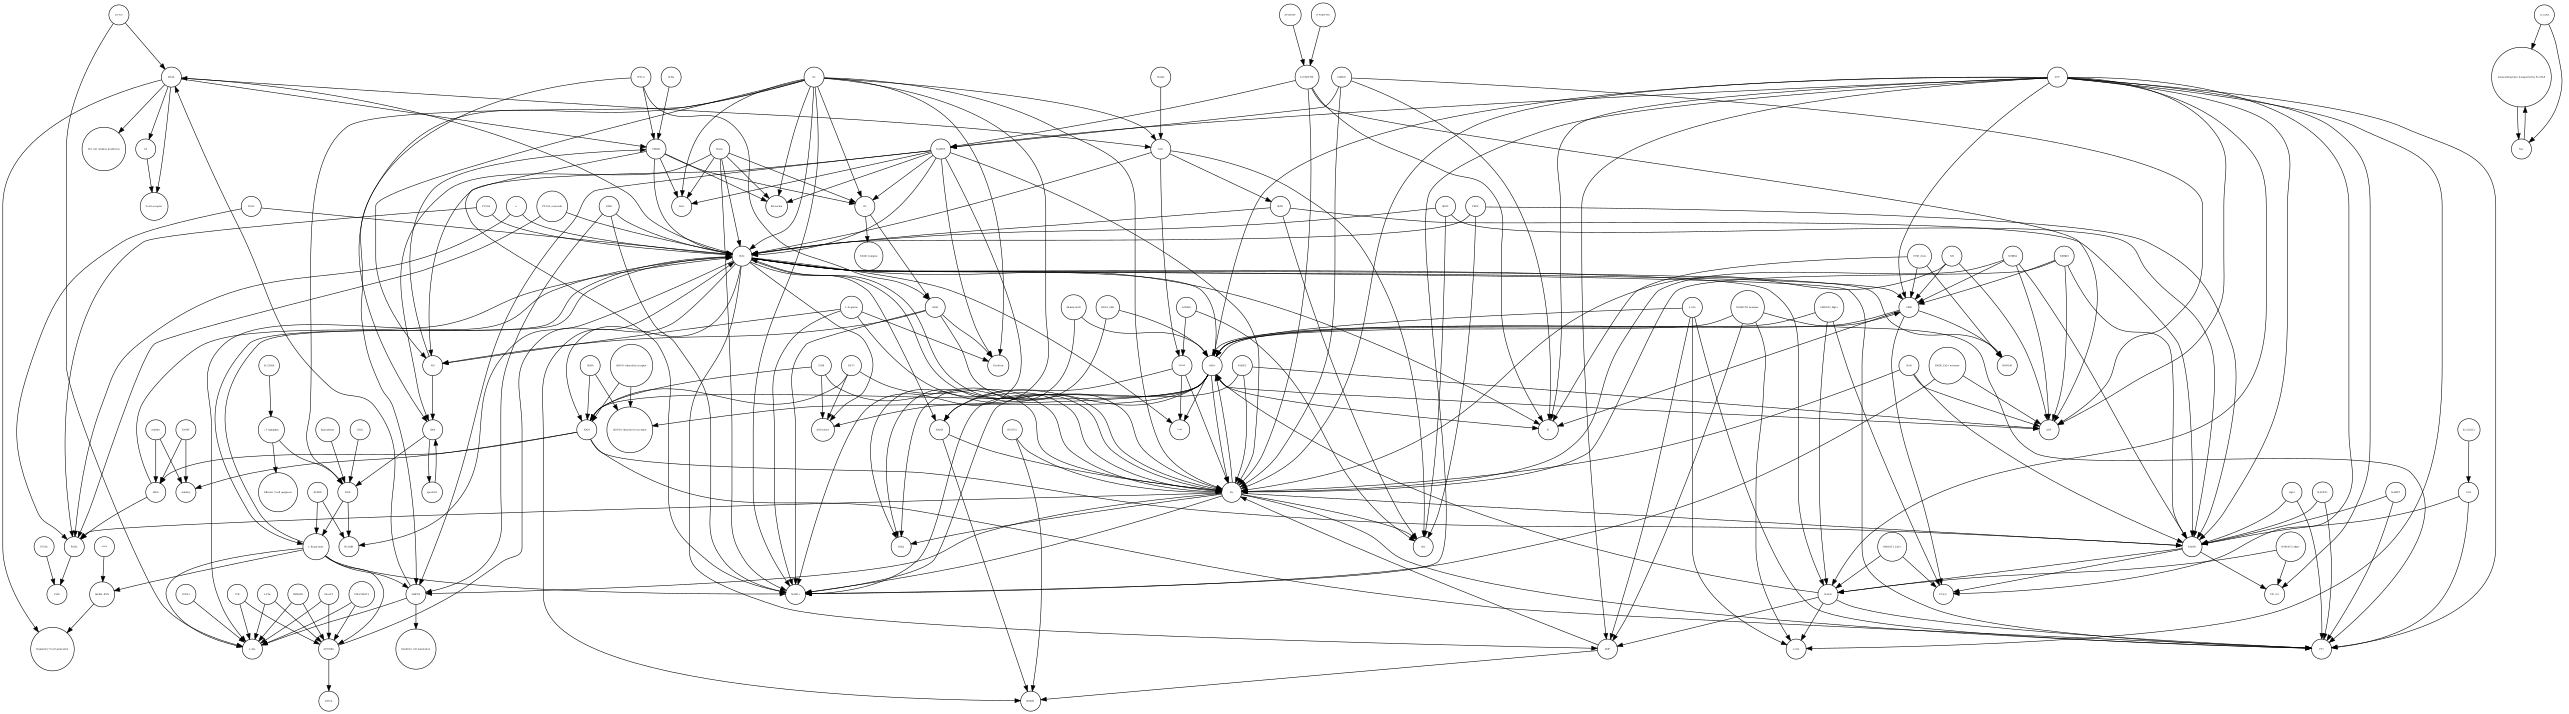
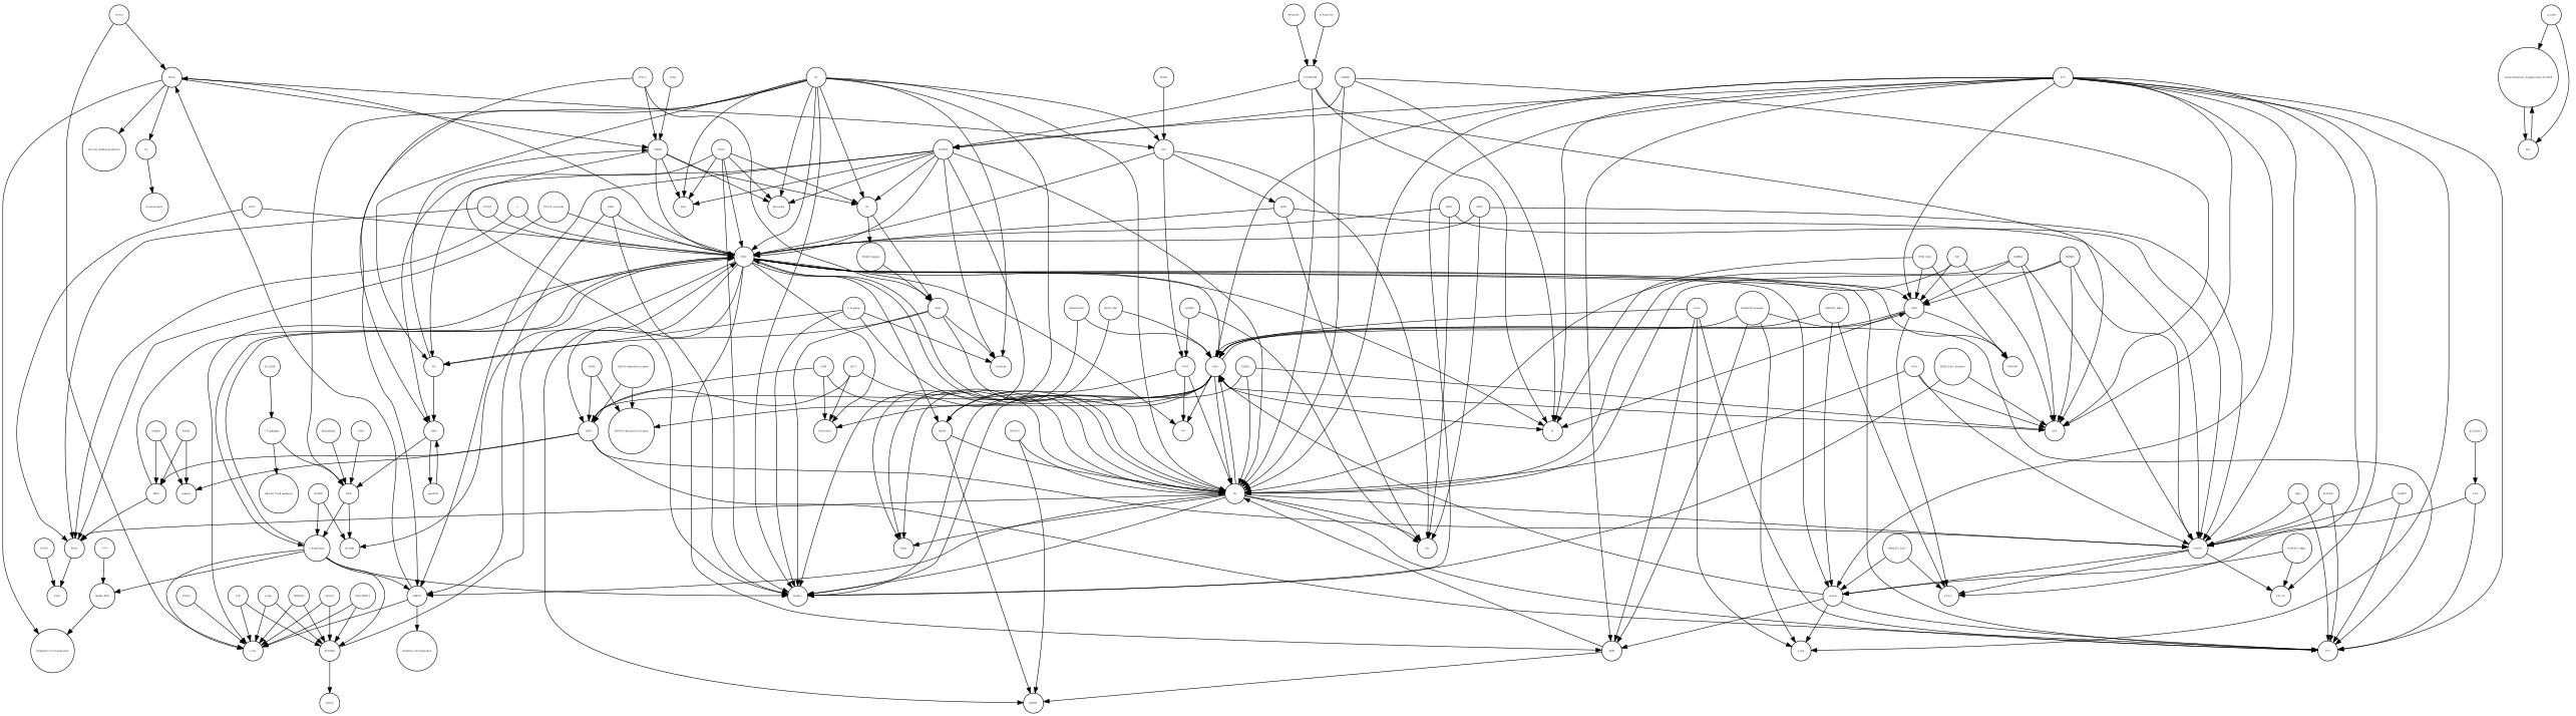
  strict digraph {
    node [bipartite=0 cls="simple chemical" fontsize=4 shape=circle]
    edge [interaction_type=production]
    n1 [annotation="urn_miriam_obo.chebi_CHEBI%3A15793" label="3HAA"]
    n2 [annotation="urn_miriam_obo.go_GO%3A0045066" cls=phenotype label="Regulatory T-cell generation"]
    n3 [annotation="urn_miriam_obo.go_GO%3A0035744" cls=phenotype label="Th1 cell cytokine production"]
    n4 [annotation="urn_miriam_obo.go_GO%3A0070231" cls=phenotype label="T-cell acceptor"]
    n5 [label=CA]
    n6 [cls=macromolecule label=HMOX1]
    n7 [annotation="urn_miriam_obo.chebi_CHEBI%3A29044" label=ACS]
    n8 [annotation="urn_miriam_obo.chebi_CHEBI%3A15377" label=H2O]
    n9 [annotation="urn_miriam_obo.chebi_CHEBI%3A18009" label="NADP+"]
    n10 [annotation="urn_miriam_obo.chebi_CHEBI%3A29033" label="Fe2+"]
    n11 [annotation="urn_miriam_obo.chebi_CHEBI%3A17245" label=CO]
    n12 [annotation="urn_miriam_obo.chebi_CHEBI%3A17033" label=Biliverdin]
    n13 [annotation="urn_miriam_obo.chebi_CHEBI%3A16526" label=CO2]
    n14 [annotation="urn_miriam_obo.chebi_CHEBI%3A15745" label="2AMA"]
    n15 [annotation="urn_miriam_obo.chebi_CHEBI%3A16675" label=QUIN]
    n16 [cls=complex label="AHR/L-KYN"]
    n17 [annotation="urn_miriam_obo.chebi_CHEBI%3A57912" label="L-Tryptophan"]
    n18 [annotation="urn_miriam_obo.go_GO%3A1902483" cls=phenotype label="Effector T-cell apoptosis"]
    n19 [annotation="urn_miriam_obo.chebi_CHEBI%3A18377" label=NFK]
    n20 [annotation="urn_miriam_obo.chebi_CHEBI%3A30751" label=HCOOH]
    n21 [annotation="urn_miriam_obo.chebi_CHEBI%3A16946" label="L-Kynurenine"]
    n22 [annotation="urn_miriam_obo.chebi_CHEBI%3A17380" label="3HKYN"]
    n23 [annotation="urn_miriam_obo.go_GO%3A0097029" cls=phenotype label="Dendritic cell maturation"]
    n24 [annotation="urn_miriam_obo.chebi_CHEBI%3A57972" label="L-Ala"]
    n25 [annotation="urn_miriam_uniprot_P21589|urn_miriam_obo.chebi_CHEBI%3A29105" cls="complex multimer" label="NT5E_Zn2+"]
    n26 [annotation="urn_miriam_obo.chebi_CHEBI%3A18367" label=Pi]
    n27 [annotation="urn_miriam_obo.chebi_CHEBI%3A14649" label=NMN]
    n28 [annotation="urn_miriam_obo.chebi_CHEBI%3A15927" label=NRNAM]
    n29 [annotation="urn_miriam_obo.chebi_CHEBI%3A57540" label="NAD+"]
    n30 [annotation="urn_miriam_obo.chebi_CHEBI%3A33019" label="PPi(3-)"]
    n31 [annotation="urn_miriam_obo.chebi_CHEBI%3A10545" label="e-"]
    n32 [annotation="urn_miriam_obo.chebi_CHEBI%3A15554" label=PGH2]
    n33 [annotation="urn_miriam_obo.chebi_CHEBI%3A16886" label="2AM"]
    n34 [annotation="urn_miriam_obo.chebi_CHEBI%3A15378" label="H+"]
    n35 [annotation="urn_miriam_obo.chebi_CHEBI%3A57967" label="ADP-ribose"]
    n36 [annotation="urn_miriam_obo.chebi_CHEBI%3A17154" label=NAM]
    n37 [annotation="urn_miriam_obo.chebi_CHEBI%3A57945" label=NADH]
    n38 [annotation="urn_miriam_obo.chebi_CHEBI%3A29888" label=PPi]
    n39 [annotation="urn_miriam_obo.chebi_CHEBI%3A16027" label=AMP]
    n40 [annotation="urn_miriam_obo.chebi_CHEBI%3A18304" label=NAAD]
    n41 [annotation="urn_miriam_obo.chebi_CHEBI%3A74452" label=NMNH]
    n42 [annotation="urn_miriam_obo.chebi_CHEBI%3A15552" label=PGI2]
    n43 [annotation=urn_miriam_uniprot_P35228 cls=macromolecule label=iNOS]
    n44 [annotation="urn_miriam_obo.chebi_CHEBI%3A16480" label=NO]
    n45 [annotation="urn_miriam_obo.chebi_CHEBI%3A16349" label=Citrulline]
    n46 [annotation="urn_miriam_obo.chebi_CHEBI%3A15763" label=NAMN]
    n47 [annotation="urn_miriam_obo.chebi_CHEBI%3A16240" label=H2O2]
    n48 [annotation=urn_miriam_uniprot_P14902 cls=complex label=IDO1]
    n49 [annotation="urn_miriam_obo.chebi_CHEBI%3A64084" label="S-NADPHX"]
    n50 [annotation="urn_miriam_obo.chebi_CHEBI%3A456216" label=ADP]
    n51 [annotation="urn_miriam_obo.chebi_CHEBI%3A16474" label=NADPH]
    n52 [annotation="urn_miriam_obo.chebi_CHEBI%3A27647" label=PGG2]
    n53 [annotation="urn_miriam_obo.chebi_CHEBI%3A58527" label=NAR]
    n54 [annotation="urn_miriam_obo.chebi_CHEBI%3A33019" label="PPi (3-)"]
    n55 [annotation=urn_miriam_uniprot_Q6YBV0 cls=macromolecule label=SLC36A4]
    n56 [annotation="urn_miriam_obo.chebi_CHEBI%3A15361" label=PYR]
    n57 [annotation="urn_miriam_obo.chebi_CHEBI%3A17442" label="AP-DOBu"]
    n58 [annotation="urn_miriam_obo.chebi_CHEBI%3A18344" label=KYNA]
    n59 [annotation="urn_miriam_uniprot_P35354|urn_miriam_obo.chebi_CHEBI%3A41423" cls=complex label=PTCS2_celecoxib]
    n60 [annotation="urn_miriam_obo.chebi_CHEBI%3A133203" label="(ADP-D-ribosyl)(n+1)-acceptor"]
    n61 [annotation="urn_miriam_obo.chebi_CHEBI%3A16797" label=MNA]
    n62 [annotation="urn_miriam_obo.chebi_CHEBI%3A16680" label=AdoHcy]
    n63 [annotation="urn_miriam_obo.chebi_CHEBI%3A16467" label="L-Arginine"]
    n64 [label="monocarboxylates transported by SLC5A8"]
    n65 [annotation="urn_miriam_obo.chebi_CHEBI%3A29101" label="Na+"]
    n66 [annotation="urn_miriam_obo.chebi_CHEBI%3A43580" cls=macromolecule label=I3PROPA]
    n67 [annotation="urn_miriam_obo.chebi_CHEBI%3A55528" cls=macromolecule label=I3LACT]
    n68 [annotation=urn_miriam_uniprot_Q8IW45 cls=macromolecule label=CARKD]
    n69 [annotation=urn_miriam_uniprot_Q6IA69 cls="macromolecule multimer" label="NADSYN1 hexamer"]
    n70 [annotation="urn_miriam_obo.chebi_CHEBI%3A29985" label="L-Glu"]
    n71 [annotation=urn_miriam_uniprot_Q15274 cls=macromolecule label=QPRT]
    n72 [annotation="urn_miriam_obo.chebi_CHEBI%3A18420" label="Mg2+"]
    n73 [annotation="urn_miriam_obo.chebi_CHEBI%3A90171|urn_miriam_obo.chebi_CHEBI%3A90174" label="dh-beta-NAD"]
    n74 [annotation="urn_miriam_uniprot_P19838|urn_miriam_uniprot_Q04206|urn_miriam_uniprot_Q00653" cls=complex label="Nf-KB Complex"]
    n75 [annotation=urn_miriam_uniprot_Q9Y226 cls=macromolecule label=SLC22A13]
    n76 [annotation="urn_miriam_obo.chebi_CHEBI%3A32544" label=NCA]
    n77 [annotation="urn_miriam_obo.chebi_CHEBI%3A58095" label="L-Phe"]
    n78 [annotation=urn_miriam_uniprot_Q8N695 cls=macromolecule label=SLC5A8]
    n79 [annotation=urn_miriam_uniprot_P28907 cls=macromolecule label=CD38]
    n80 [annotation="urn_miriam_obo.chebi_CHEBI%3A30413" label=Heme]
    n81 [annotation=urn_miriam_uniprot_P14902 cls=macromolecule label="apo-IDO1"]
    n82 [annotation=urn_miriam_uniprot_Q16719 cls="macromolecule multimer" label=KYNU]
    n83 [annotation=urn_miriam_uniprot_Q9BQG2 cls=macromolecule label=NUDT12]
    n84 [annotation="urn_miriam_obo.chebi_CHEBI%3A133202" label="(ADP-D-ribosyl)(n)-acceptor"]
    n85 [annotation=urn_miriam_uniprot_Q14609 cls=macromolecule label="IFN-G"]
    n86 [annotation="urn_miriam_obo.chebi_CHEBI%3A15414" label=AdoMet]
    n87 [annotation=urn_miriam_uniprot_Q9NPI5 cls=macromolecule label=NMRK2]
    n88 [annotation="urn_miriam_obo.chebi_CHEBI%3A58359" label="L-Gln"]
    n89 [annotation=urn_miriam_uniprot_O15229 cls=macromolecule label=KMO]
    n90 [annotation=urn_miriam_uniprot_Q16647 cls=macromolecule label=PTGIS]
    n91 [annotation="urn_miriam_obo.chebi_CHEBI%3A15379" label=O2]
    n92 [annotation="urn_miriam_obo.chebi_CHEBI%3A64085" label="R-NADPHX"]
    n93 [annotation="urn_miriam_obo.chebi_CHEBI%3A17111" label=PRPP]
    n94 [annotation=urn_miriam_uniprot_P40261 cls=macromolecule label=NNMT]
    n95 [annotation=urn_miriam_uniprot_O95544 cls="macromolecule multimer" label=APOA1BP]
    n96 [annotation=urn_miriam_uniprot_P35354 cls="macromolecule multimer" label=PTGS2]
    n97 [annotation=urn_miriam_uniprot_Q6XQN6 cls="macromolecule multimer" label=NAPRT1]
    n98 [annotation=urn_miriam_uniprot_P35869 cls=macromolecule label=AHR]
    n99 [annotation=urn_miriam_uniprot_P46952 cls=macromolecule label=HAAO]
    n100 [annotation="urn_miriam_uniprot_Q9HAN9|urn_miriam_obo.chebi_CHEBI%3A29105" cls="complex multimer" label="NMNAT1_Zn2+"]
    n101 [annotation="urn_miriam_ncbiprotein_BCD58754|urn_miriam_uniprot_P0DTC3" cls=macromolecule label=Orf3a]
    n102 [label=Epacadostat]
    n103 [annotation="urn_miriam_obo.chebi_CHEBI%3A15927" label=NR]
    n104 [annotation=urn_miriam_uniprot_Q8TDX5 cls="macromolecule multimer" label=ACMSD]
    n105 [annotation="urn_miriam_obo.chebi_CHEBI%3A30616" label=ATP]
    n106 [annotation="urn_miriam_uniprot_Q5VYX0|urn_miriam_obo.chebi_CHEBI%3A16238" cls=complex label=RNLS_FAD]
    n107 [annotation="urn_miriam_uniprot_Q96T66|urn_miriam_obo.chebi_CHEBI%3A18420" cls="complex multimer" label="NMNAT3_Mg2+"]
    n108 [annotation=urn_miriam_uniprot_Q6ZQW0 cls=macromolecule label=IDO2]
    n109 [annotation=urn_miriam_uniprot_Q10588 cls="macromolecule multimer" label=BST1]
    n110 [annotation=urn_miriam_uniprot_Q6YP21 cls="macromolecule multimer" label=CCBL2]
    n111 [annotation="urn_miriam_uniprot_O95544|urn_miriam_obo.chebi_CHEBI%3A29105" cls="complex multimer" label="NADK_Zn2+ tetramer"]
    n112 [annotation=urn_miriam_uniprot_Q63HM1 cls=macromolecule label=AFMID]
    n113 [annotation=urn_miriam_uniprot_Q4G0N4 cls="macromolecule multimer" label=NADK2]
    n114 [annotation="urn_miriam_uniprot_Q8N5Y8|urn_miriam_uniprot_Q53GL7|urn_miriam_uniprot_Q8IXQ6" cls=macromolecule label=PARPs]
    n115 [annotation="urn_miriam_uniprot_Q16773|urn_miriam_obo.chebi_CHEBI%3A18405" cls="complex multimer" label="PXLP-KYAT1"]
    n116 [annotation=urn_miriam_uniprot_Q9NWW6 cls=macromolecule label=NMRK9]
    n117 [annotation=urn_miriam_uniprot_P43490 cls=macromolecule label=NAMPT]
    n118 [annotation="urn_miriam_uniprot_Q9BZQ4|urn_miriam_obo.chebi_CHEBI%3A18420" cls=complex label="NMNAT2_Mg2+"]
    n1 -> n2 [interaction_type="necessary stimulation"]
    n1 -> n3 [interaction_type=inhibition]
-   n1 -> n4 [interaction_type="logic arc"]
    n1 -> n5
    n1 -> n6 [annotation="urn_miriam_pubmed_15249210|urn_miriam_pubmed_11287117|urn_miriam_pubmed_12706494" interaction_type=catalysis]
    n1 -> n7
    n5 -> n4 [interaction_type="necessary stimulation"]
    n6 -> n8 [interaction_type=catalysis]
    n6 -> n9 [interaction_type=catalysis]
    n6 -> n10 [interaction_type=catalysis]
    n6 -> n11 [interaction_type=catalysis]
    n6 -> n12 [interaction_type=catalysis]
    n7 -> n8
    n7 -> n13
    n7 -> n14
    n7 -> n15
    n8 -> n1
    n8 -> n20
    n8 -> n21
    n8 -> n24
    n8 -> n26
    n8 -> n27
    n8 -> n28
    n8 -> n29
    n8 -> n33
    n8 -> n34
    n8 -> n35
    n8 -> n36
    n8 -> n37
    n8 -> n38
    n8 -> n39
    n8 -> n40
    n8 -> n41
    n11 -> n43 [annotation="urn_miriam_pubmed_9126284|urn_miriam_pubmed_15249210" interaction_type=inhibition]
    n11 -> n74 [annotation=urn_miriam_pubmed_15249210 interaction_type=inhibition]
    n14 -> n33
    n14 -> n34
    n14 -> n37
    n15 -> n8
    n15 -> n13
    n15 -> n46
    n16 -> n2 [interaction_type="necessary stimulation"]
    n17 -> n18 [interaction_type=inhibition]
    n17 -> n19
    n19 -> n20
    n19 -> n21
    n21 -> n8
    n21 -> n9
    n21 -> n16
    n21 -> n22
    n21 -> n24
    n21 -> n57
    n22 -> n1
    n22 -> n23 [interaction_type="logic arc"]
    n22 -> n24
    n25 -> n26 [interaction_type=catalysis]
    n25 -> n27 [interaction_type=catalysis]
    n25 -> n28 [interaction_type=catalysis]
    n27 -> n26
    n27 -> n28
    n27 -> n29
    n27 -> n30
    n29 -> n9
    n29 -> n26
    n29 -> n27
    n29 -> n33
    n29 -> n34
    n29 -> n35
    n29 -> n36
    n29 -> n37
    n29 -> n50
    n29 -> n60
    n31 -> n8
    n31 -> n32
    n32 -> n42
    n34 -> n8
    n34 -> n9
    n34 -> n13
    n34 -> n22
    n34 -> n29
    n34 -> n32
    n34 -> n38
    n34 -> n46
    n34 -> n47
    n36 -> n38
    n36 -> n46
    n36 -> n61
    n36 -> n62
    n37 -> n34
    n37 -> n41
    n39 -> n34
    n39 -> n41
    n40 -> n29
    n40 -> n38
    n40 -> n39
    n40 -> n70
    n43 -> n9 [annotation="urn_miriam_pubmed_15249210|urn_miriam_pubmed_11463332" interaction_type=catalysis]
    n43 -> n34 [annotation="urn_miriam_pubmed_15249210|urn_miriam_pubmed_11463332" interaction_type=catalysis]
    n43 -> n44 [annotation="urn_miriam_pubmed_15249210|urn_miriam_pubmed_11463332" interaction_type=catalysis]
    n43 -> n45 [annotation="urn_miriam_pubmed_15249210|urn_miriam_pubmed_11463332" interaction_type=catalysis]
    n44 -> n6 [annotation="urn_miriam_pubmed_15249210|urn_miriam_pubmed_11287117|urn_miriam_pubmed_12706494" interaction_type=catalysis]
    n44 -> n48 [annotation="urn_miriam_pubmed_23476103|urn_miriam_pubmed_15249210|urn_miriam_pubmed_9126284" interaction_type=inhibition]
    n46 -> n30
    n46 -> n40
    n46 -> n54
    n48 -> n19 [annotation="urn_miriam_pubmed_29531094|urn_miriam_pubmed_28523098|urn_miriam_pubmed_30338242|urn_miriam_pubmed_32292563" interaction_type=catalysis]
    n48 -> n81
    n49 -> n26
    n49 -> n34
    n49 -> n50
    n49 -> n51
    n51 -> n8
    n51 -> n9
    n51 -> n10
    n51 -> n11
    n51 -> n12
    n51 -> n22
    n51 -> n34
    n51 -> n44
    n51 -> n45
    n52 -> n8
    n52 -> n32
    n53 -> n34
    n53 -> n46
    n53 -> n50
    n55 -> n17 [interaction_type=catalysis]
    n56 -> n24
    n56 -> n57
    n57 -> n8
    n57 -> n58
    n59 -> n8 [interaction_type=inhibition]
    n59 -> n32 [interaction_type=inhibition]
    n61 -> n8 [interaction_type=stimulation]
    n61 -> n32 [interaction_type=stimulation]
    n63 -> n9
    n63 -> n34
    n63 -> n44
    n63 -> n45
    n64 -> n65
    n65 -> n64
    n66 -> n24 [interaction_type=inhibition]
    n66 -> n57 [interaction_type=inhibition]
    n67 -> n24 [interaction_type=inhibition]
    n67 -> n57 [interaction_type=inhibition]
    n68 -> n26 [interaction_type=catalysis]
    n68 -> n34 [interaction_type=catalysis]
    n68 -> n50 [interaction_type=catalysis]
    n68 -> n51 [interaction_type=catalysis]
    n69 -> n29 [interaction_type=catalysis]
    n69 -> n38 [interaction_type=catalysis]
    n69 -> n39 [interaction_type=catalysis]
    n69 -> n70 [interaction_type=catalysis]
    n71 -> n8 [interaction_type=catalysis]
    n71 -> n13 [interaction_type=catalysis]
    n71 -> n46 [interaction_type=catalysis]
    n72 -> n38 [interaction_type=stimulation]
    n72 -> n46 [interaction_type=stimulation]
    n73 -> n29
    n73 -> n47
+   n74 -> n43 [annotation="urn_miriam_pubmed_9126284|urn_miriam_pubmed_15249210" interaction_type=catalysis]
    n75 -> n76 [interaction_type=catalysis]
    n76 -> n38
    n76 -> n46
    n77 -> n24 [interaction_type=inhibition]
    n77 -> n57 [interaction_type=inhibition]
    n78 -> n64 [interaction_type=catalysis]
    n78 -> n65 [interaction_type=catalysis]
    n79 -> n34 [interaction_type=catalysis]
    n79 -> n35 [interaction_type=catalysis]
    n79 -> n36 [interaction_type=catalysis]
    n80 -> n8
    n80 -> n9
    n80 -> n10
    n80 -> n11
    n80 -> n12
    n80 -> n48
    n81 -> n48
    n82 -> n1 [interaction_type=catalysis]
    n82 -> n24 [interaction_type=catalysis]
    n83 -> n34 [interaction_type=catalysis]
    n83 -> n41 [interaction_type=catalysis]
    n84 -> n36
    n84 -> n60
    n85 -> n6 [annotation="urn_miriam_pubmed_15249210|urn_miriam_pubmed_11287117|urn_miriam_pubmed_12706494" interaction_type=catalysis]
    n85 -> n43 [annotation="urn_miriam_pubmed_9126284|urn_miriam_pubmed_15249210" interaction_type=catalysis]
    n85 -> n48 [annotation="urn_miriam_pubmed_23476103|urn_miriam_pubmed_15249210|urn_miriam_pubmed_9126284" interaction_type=catalysis]
    n86 -> n61
    n86 -> n62
    n87 -> n27 [interaction_type=catalysis]
    n87 -> n34 [interaction_type=catalysis]
    n87 -> n46 [interaction_type=catalysis]
    n87 -> n50 [interaction_type=catalysis]
    n88 -> n29
    n88 -> n38
    n88 -> n39
    n88 -> n70
    n89 -> n8 [interaction_type=catalysis]
    n89 -> n9 [interaction_type=catalysis]
    n89 -> n22 [interaction_type=catalysis]
    n90 -> n42 [interaction_type=catalysis]
    n91 -> n7
    n91 -> n8
    n91 -> n9
    n91 -> n10
    n91 -> n11
    n91 -> n12
    n91 -> n19
    n91 -> n22
    n91 -> n34
    n91 -> n44
    n91 -> n45
    n91 -> n47
    n92 -> n49
    n93 -> n8
    n93 -> n13
    n93 -> n46
    n94 -> n61 [interaction_type=catalysis]
    n94 -> n62 [interaction_type=catalysis]
    n95 -> n49 [interaction_type=catalysis]
    n96 -> n8 [interaction_type=catalysis]
    n96 -> n32 [interaction_type=catalysis]
    n97 -> n38 [interaction_type=catalysis]
    n97 -> n46 [interaction_type=catalysis]
    n98 -> n16
    n99 -> n7 [interaction_type=catalysis]
    n100 -> n30 [interaction_type=catalysis]
    n100 -> n40 [interaction_type=catalysis]
    n101 -> n6 [annotation="urn_miriam_doi_10.1101%2F2020.03.22.002386|urn_miriam_taxonomy_2697049" interaction_type=modulation]
    n102 -> n19 [annotation="urn_miriam_pubmed_29531094|urn_miriam_pubmed_28523098|urn_miriam_pubmed_30338242|urn_miriam_pubmed_32292563" interaction_type=inhibition]
    n103 -> n27
    n103 -> n34
    n103 -> n50
    n104 -> n13 [interaction_type=catalysis]
    n104 -> n14 [interaction_type=catalysis]
    n105 -> n9
    n105 -> n26
    n105 -> n27
    n105 -> n29
    n105 -> n30
    n105 -> n34
    n105 -> n38
    n105 -> n39
    n105 -> n40
    n105 -> n46
    n105 -> n50
    n105 -> n51
    n105 -> n54
    n105 -> n70
    n106 -> n29 [interaction_type=catalysis]
    n106 -> n47 [interaction_type=catalysis]
    n107 -> n40 [interaction_type=catalysis]
    n107 -> n54 [interaction_type=catalysis]
    n108 -> n19 [interaction_type=catalysis]
    n109 -> n34 [interaction_type=catalysis]
    n109 -> n35 [interaction_type=catalysis]
    n109 -> n36 [interaction_type=catalysis]
    n110 -> n24 [interaction_type=catalysis]
    n111 -> n9 [interaction_type=catalysis]
    n111 -> n50 [interaction_type=catalysis]
    n112 -> n20 [annotation=urn_miriam_pubmed_29531094 interaction_type=catalysis]
    n112 -> n21 [annotation=urn_miriam_pubmed_29531094 interaction_type=catalysis]
    n113 -> n9 [interaction_type=catalysis]
    n113 -> n34 [interaction_type=catalysis]
    n113 -> n50 [interaction_type=catalysis]
    n114 -> n36 [interaction_type=catalysis]
    n114 -> n60 [interaction_type=catalysis]
    n115 -> n24 [interaction_type=catalysis]
    n115 -> n57 [interaction_type=catalysis]
    n116 -> n27 [interaction_type=catalysis]
    n116 -> n34 [interaction_type=catalysis]
    n116 -> n46 [interaction_type=catalysis]
    n116 -> n50 [interaction_type=catalysis]
    n117 -> n38 [interaction_type=catalysis]
    n117 -> n46 [interaction_type=catalysis]
    n118 -> n29 [interaction_type=catalysis]
    n118 -> n30 [interaction_type=catalysis]
    n118 -> n40 [interaction_type=catalysis]
  }
